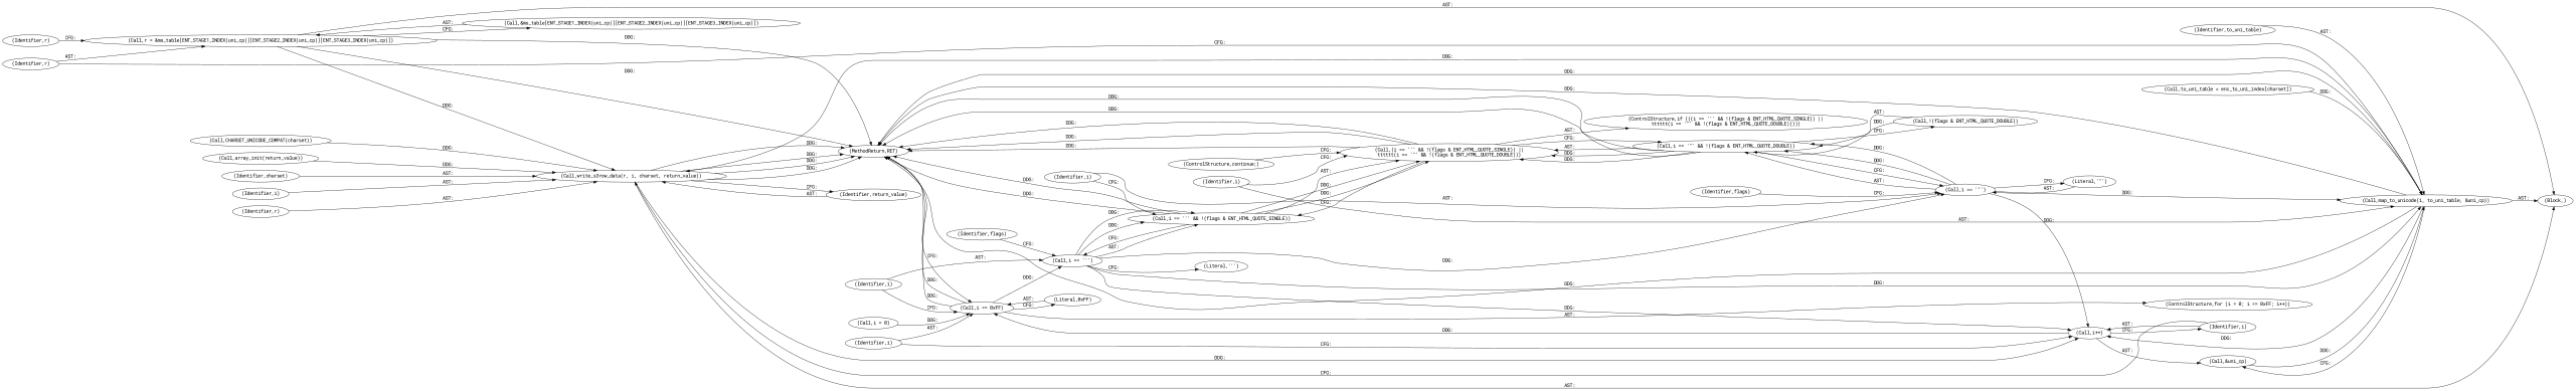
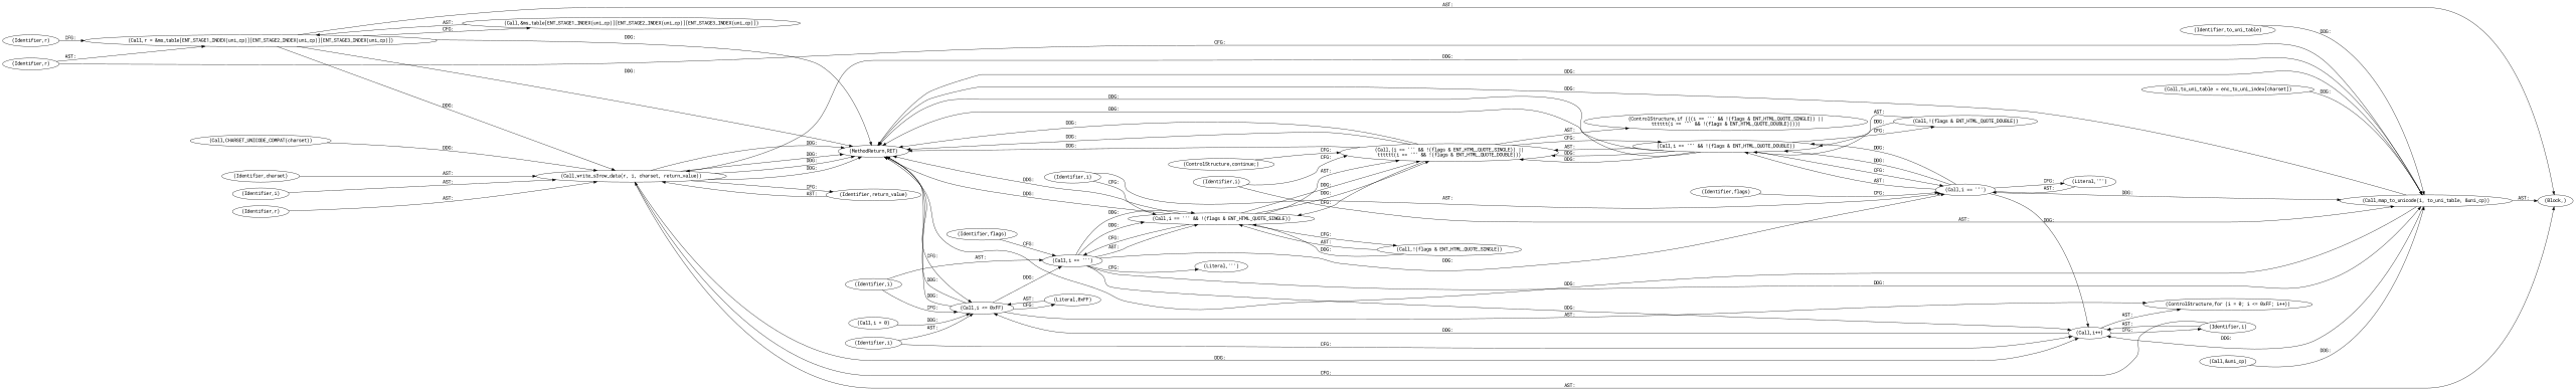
  digraph {
    fontname="Roboto Mono"
    rankdir=LR
    node [fontname="Roboto Mono"]
    edge [fontname="Roboto Mono"]
    n1 [label="(Call,r = &ms_table[ENT_STAGE1_INDEX(uni_cp)][ENT_STAGE2_INDEX(uni_cp)][ENT_STAGE3_INDEX(uni_cp)])"]
    n2 [label="(Call,write_s3row_data(r, i, charset, return_value))"]
    n3 [label="(Block,)"]
    n4 [label="(MethodReturn,RET)"]
    n5 [label="(Call,&ms_table[ENT_STAGE1_INDEX(uni_cp)][ENT_STAGE2_INDEX(uni_cp)][ENT_STAGE3_INDEX(uni_cp)])"]
    n6 [label="(Call,i++)"]
    n7 [label="(Identifier,return_value)"]
    n8 [label="(Call,i <= 0xFF)"]
    n9 [label="(Identifier,i)"]
    n10 [label="(ControlStructure,for (i = 0; i <= 0xFF; i++))"]
    n11 [label="(Call,i == '\'')"]
    n12 [label="(Literal,0xFF)"]
    n13 [label="(Call,i == '\'' && !(flags & ENT_HTML_QUOTE_SINGLE))"]
    n14 [label="(Call,i == '\"')"]
    n15 [label="(Call,map_to_unicode(i, to_uni_table, &uni_cp))"]
    n16 [label="(Literal,'\'')"]
    n17 [label="(Call,(i == '\'' && !(flags & ENT_HTML_QUOTE_SINGLE)) ||\n\t\t\t\t\t\t(i == '\"' && !(flags & ENT_HTML_QUOTE_DOUBLE)))"]
+   n18 [label="(Call,!(flags & ENT_HTML_QUOTE_SINGLE))"]
    n19 [label="(Call,i == '\"' && !(flags & ENT_HTML_QUOTE_DOUBLE))"]
    n20 [label="(Literal,'\"')"]
    n21 [label="(Call,&uni_cp)"]
    n22 [label="(ControlStructure,if (((i == '\'' && !(flags & ENT_HTML_QUOTE_SINGLE)) ||\n\t\t\t\t\t\t(i == '\"' && !(flags & ENT_HTML_QUOTE_DOUBLE)))))"]
    n23 [label="(Call,!(flags & ENT_HTML_QUOTE_DOUBLE))"]
    n24 [label="(Identifier,flags)"]
    n25 [label="(Identifier,i)"]
    n26 [label="(ControlStructure,continue;)"]
    n27 [label="(Identifier,i)"]
    n28 [label="(Identifier,r)"]
    n29 [label="(Identifier,r)"]
    n30 [label="(Identifier,to_uni_table)"]
    n31 [label="(Call,CHARSET_UNICODE_COMPAT(charset))"]
    n32 [label="(Identifier,i)"]
-   n33 [label="(Call,array_init(return_value))"]
    n34 [label="(Call,to_uni_table = enc_to_uni_index[charset])"]
    n35 [label="(Identifier,i)"]
    n36 [label="(Identifier,r)"]
    n37 [label="(Call,i = 0)"]
    n38 [label="(Identifier,charset)"]
    n39 [label="(Identifier,i)"]
    n40 [label="(Identifier,flags)"]
    n1 -> n2 [label="DDG: "]
    n1 -> n3 [label="AST: "]
    n1 -> n4 [label="DDG: "]
    n1 -> n4 [label="DDG: "]
    n1 -> n5 [label="CFG: "]
    n2 -> n3 [label="AST: "]
    n2 -> n4 [label="DDG: "]
    n2 -> n4 [label="DDG: "]
    n2 -> n4 [label="DDG: "]
    n2 -> n4 [label="DDG: "]
    n2 -> n6 [label="DDG: "]
    n2 -> n7 [label="CFG: "]
    n4 -> n8 [label="CFG: "]
    n5 -> n1 [label="AST: "]
    n6 -> n8 [label="DDG: "]
    n6 -> n9 [label="CFG: "]
-   n6 -> n21 [label="AST: "]
+   n6 -> n10 [label="AST: "]
    n7 -> n2 [label="AST: "]
    n8 -> n4 [label="DDG: "]
    n8 -> n4 [label="DDG: "]
    n8 -> n10 [label="AST: "]
    n8 -> n11 [label="DDG: "]
    n8 -> n12 [label="CFG: "]
    n9 -> n2 [label="CFG: "]
    n9 -> n6 [label="AST: "]
    n11 -> n6 [label="DDG: "]
    n11 -> n13 [label="AST: "]
    n11 -> n13 [label="DDG: "]
    n11 -> n13 [label="DDG: "]
    n11 -> n14 [label="DDG: "]
    n11 -> n15 [label="DDG: "]
    n11 -> n16 [label="CFG: "]
    n12 -> n8 [label="AST: "]
    n13 -> n4 [label="DDG: "]
    n13 -> n4 [label="DDG: "]
    n13 -> n11 [label="CFG: "]
    n13 -> n17 [label="AST: "]
    n13 -> n17 [label="DDG: "]
    n13 -> n17 [label="DDG: "]
+   n13 -> n18 [label="CFG: "]
    n14 -> n6 [label="DDG: "]
    n14 -> n15 [label="DDG: "]
    n14 -> n19 [label="AST: "]
    n14 -> n19 [label="DDG: "]
    n14 -> n19 [label="DDG: "]
    n14 -> n20 [label="CFG: "]
    n15 -> n2 [label="DDG: "]
    n15 -> n3 [label="AST: "]
    n15 -> n4 [label="DDG: "]
    n15 -> n4 [label="DDG: "]
    n15 -> n4 [label="DDG: "]
    n15 -> n6 [label="DDG: "]
-   n15 -> n21 [label="CFG: "]
    n17 -> n4 [label="DDG: "]
    n17 -> n4 [label="DDG: "]
    n17 -> n4 [label="DDG: "]
    n17 -> n13 [label="CFG: "]
    n17 -> n19 [label="CFG: "]
    n17 -> n22 [label="AST: "]
+   n18 -> n13 [label="AST: "]
+   n18 -> n13 [label="DDG: "]
    n19 -> n4 [label="DDG: "]
    n19 -> n4 [label="DDG: "]
    n19 -> n14 [label="CFG: "]
    n19 -> n17 [label="AST: "]
    n19 -> n17 [label="DDG: "]
    n19 -> n17 [label="DDG: "]
    n19 -> n23 [label="CFG: "]
    n20 -> n14 [label="AST: "]
    n21 -> n15 [label="DDG: "]
    n23 -> n19 [label="AST: "]
    n23 -> n19 [label="DDG: "]
    n24 -> n14 [label="CFG: "]
    n25 -> n13 [label="CFG: "]
    n25 -> n14 [label="AST: "]
    n26 -> n17 [label="CFG: "]
    n27 -> n6 [label="CFG: "]
    n27 -> n8 [label="AST: "]
    n28 -> n1 [label="AST: "]
    n28 -> n15 [label="CFG: "]
    n29 -> n2 [label="AST: "]
-   n30 -> n15 [label="AST: "]
+   n30 -> n15 [label="DDG: "]
    n31 -> n2 [label="DDG: "]
    n32 -> n15 [label="AST: "]
    n32 -> n17 [label="CFG: "]
-   n33 -> n2 [label="DDG: "]
    n34 -> n15 [label="DDG: "]
    n35 -> n8 [label="CFG: "]
    n35 -> n11 [label="AST: "]
    n36 -> n1 [label="CFG: "]
    n37 -> n8 [label="DDG: "]
    n38 -> n2 [label="AST: "]
    n39 -> n2 [label="AST: "]
    n40 -> n11 [label="CFG: "]
  }
